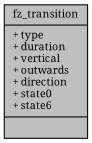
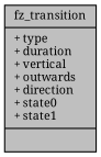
  digraph {
    fontname="Noto Serif"
-   n1 [color=black fillcolor=grey75 fontcolor=black fontname="Noto Serif" fontsize=10 height=0.2 label="{fz_transition\n|+ type\l+ duration\l+ vertical\l+ outwards\l+ direction\l+ state0\l+ state6\l|}" shape=record style=filled width=0.4]
+   n1 [color=black fillcolor=grey75 fontcolor=black fontname="Noto Serif" fontsize=10 height=0.2 label="{fz_transition\n|+ type\l+ duration\l+ vertical\l+ outwards\l+ direction\l+ state0\l+ state1\l|}" shape=record style=filled width=0.4]
  }
